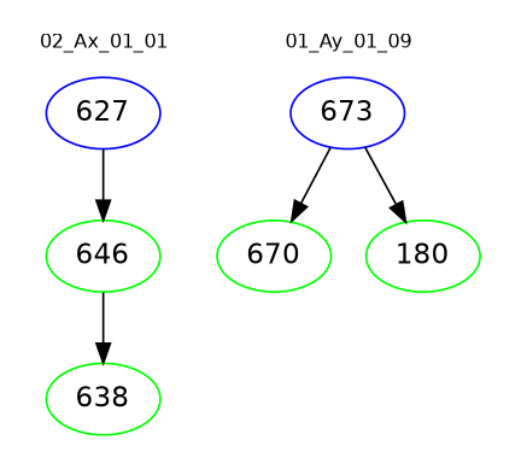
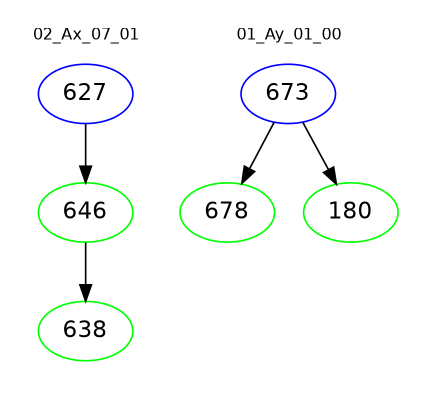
  digraph {
    fontname="DejaVu Sans"
    node [color=green fontname="DejaVu Sans"]
    edge [color=black fontname="DejaVu Sans"]
    n1 [color=blue label=627]
    n2 [label=646]
    n3 [label=638]
    n4 [color=blue label=673]
-   n5 [label=670]
+   n5 [label=678]
    n6 [label=180]
    subgraph cluster_1 {
      color=white
      fontsize=10
-     label="02_Ax_01_01"
+     label="02_Ax_07_01"
      n1
      n2
      n3
    }
    subgraph cluster_2 {
      color=white
      fontsize=10
-     label="01_Ay_01_09"
+     label="01_Ay_01_00"
      n4
      n5
      n6
    }
    n1 -> n2
    n2 -> n3
    n4 -> n5
    n4 -> n6
  }
